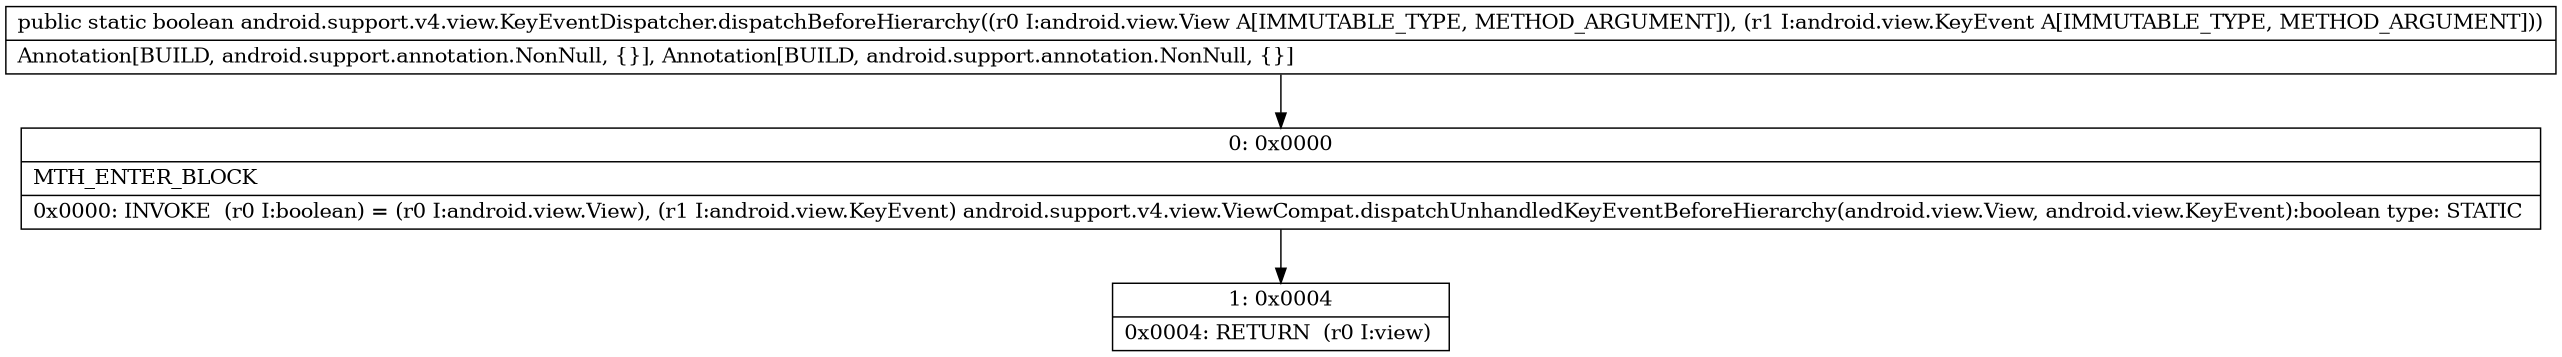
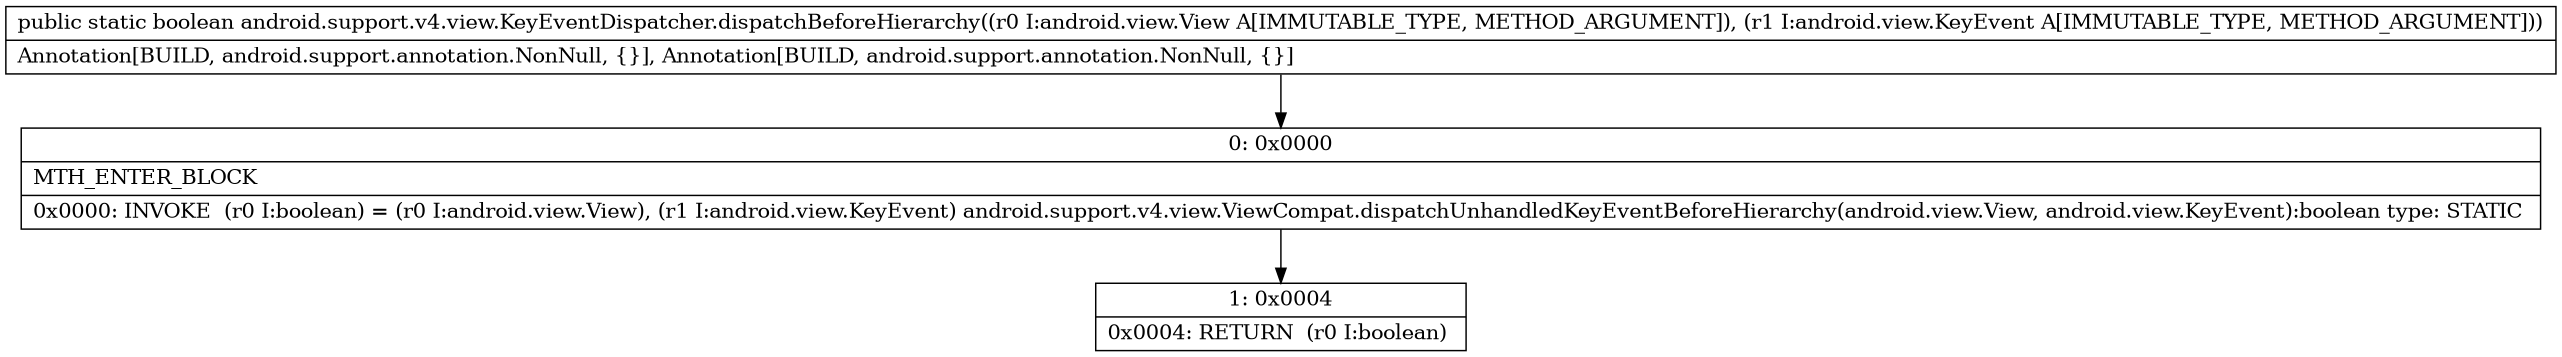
  digraph {
    node [shape=record]
    n1 [label="{0\:\ 0x0000|MTH_ENTER_BLOCK\l|0x0000: INVOKE  (r0 I:boolean) = (r0 I:android.view.View), (r1 I:android.view.KeyEvent) android.support.v4.view.ViewCompat.dispatchUnhandledKeyEventBeforeHierarchy(android.view.View, android.view.KeyEvent):boolean type: STATIC \l}"]
-   n2 [label="{1\:\ 0x0004|0x0004: RETURN  (r0 I:view) \l}"]
+   n2 [label="{1\:\ 0x0004|0x0004: RETURN  (r0 I:boolean) \l}"]
    n3 [label="{public static boolean android.support.v4.view.KeyEventDispatcher.dispatchBeforeHierarchy((r0 I:android.view.View A[IMMUTABLE_TYPE, METHOD_ARGUMENT]), (r1 I:android.view.KeyEvent A[IMMUTABLE_TYPE, METHOD_ARGUMENT]))  | Annotation[BUILD, android.support.annotation.NonNull, \{\}], Annotation[BUILD, android.support.annotation.NonNull, \{\}]\l}"]
    n1 -> n2
    n3 -> n1
  }
